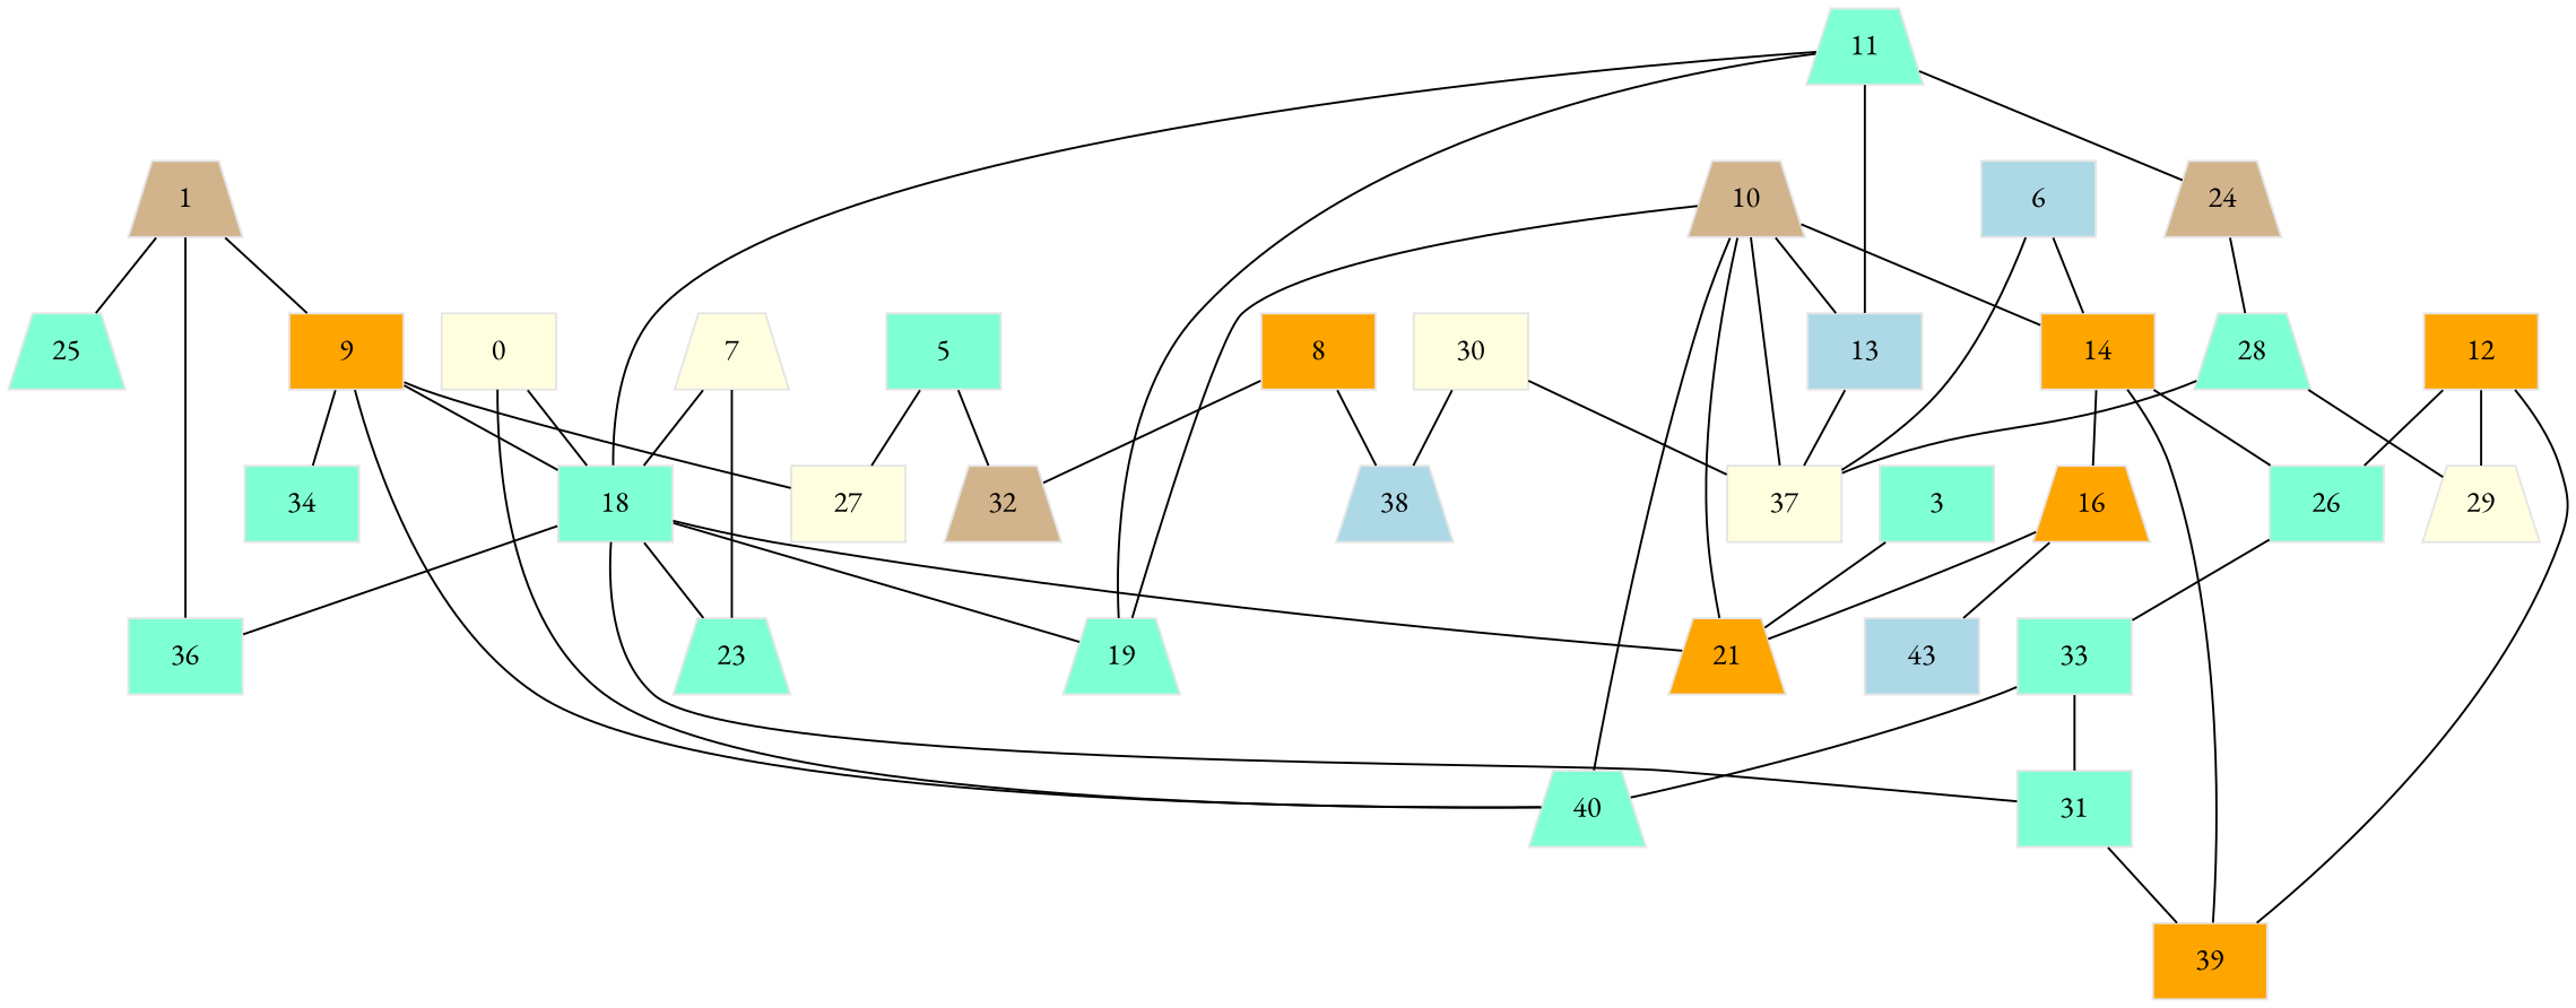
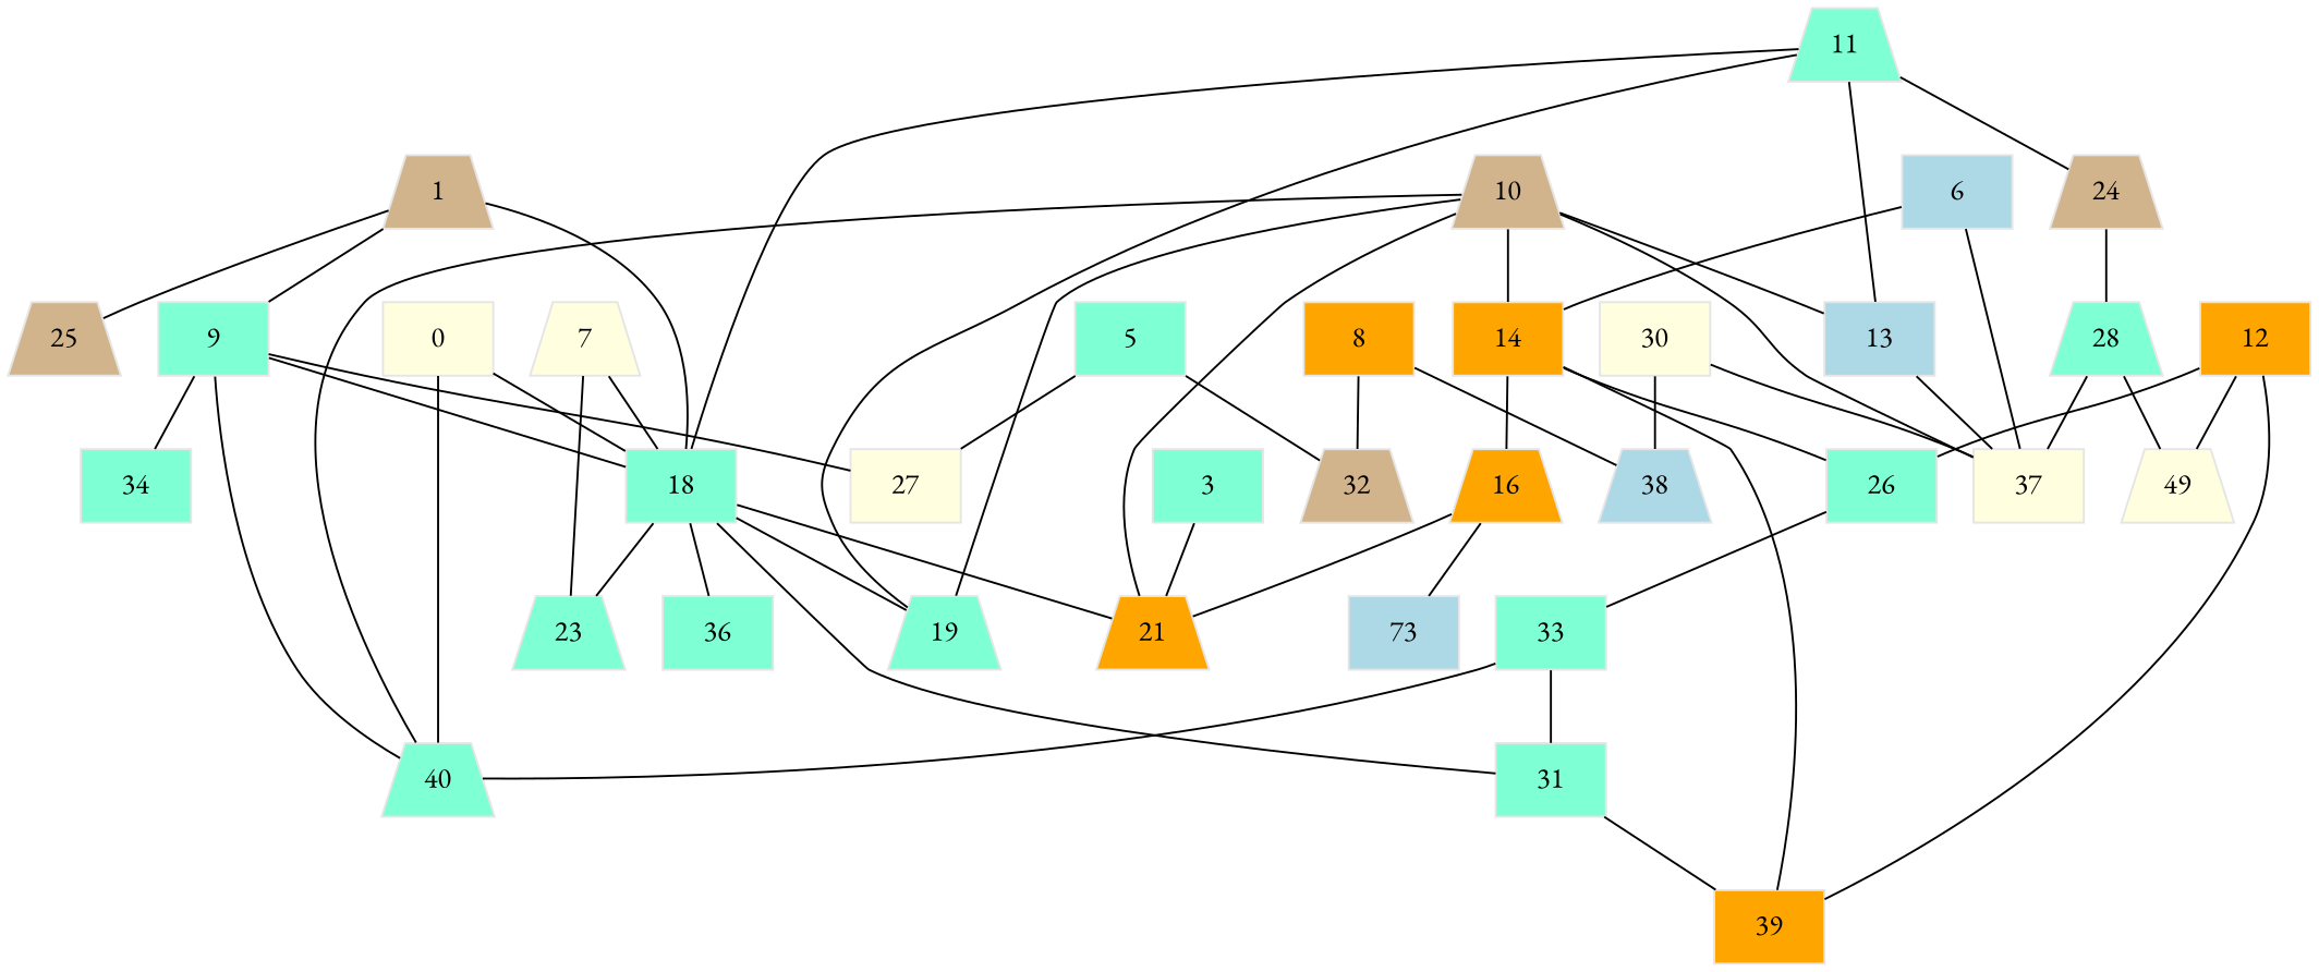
  graph {
    fontname="EB Garamond"
    node [color=gray90 fillcolor=aquamarine fontname="EB Garamond" shape=box style=filled]
    edge [fontname="EB Garamond" weight=1.0]
    1 [fillcolor=tan shape=trapezium]
-   9 [fillcolor=orange]
-   25 [shape=trapezium]
+   9
+   25 [fillcolor=tan shape=trapezium]
    36
    18
    40 [shape=trapezium]
    27 [fillcolor=lightyellow]
    34
    n9 [fillcolor=lightyellow label=0]
    21 [fillcolor=orange shape=trapezium]
    23 [shape=trapezium]
    19 [shape=trapezium]
    31
    3
    5
    32 [fillcolor=tan shape=trapezium]
    6 [fillcolor=lightblue]
    14 [fillcolor=orange]
    37 [fillcolor=lightyellow]
    26
    39 [fillcolor=orange]
    16 [fillcolor=orange shape=trapezium]
    7 [fillcolor=lightyellow shape=trapezium]
    8 [fillcolor=orange]
    38 [fillcolor=lightblue shape=trapezium]
    10 [fillcolor=tan shape=trapezium]
    13 [fillcolor=lightblue]
    11 [shape=trapezium]
    24 [fillcolor=tan shape=trapezium]
    28 [shape=trapezium]
    12 [fillcolor=orange]
-   29 [fillcolor=lightyellow shape=trapezium]
+   29 [fillcolor=lightyellow shape=trapezium label=49]
    33
-   43 [fillcolor=lightblue]
+   43 [fillcolor=lightblue label=73]
    30 [fillcolor=lightyellow]
    1 -- 9
    1 -- 25
-   1 -- 36 [weight=2.0]
+   1 -- 18 [weight=2.0]
    9 -- 18
    9 -- 40
    9 -- 27
    9 -- 34
    18 -- 36
    18 -- 21
    18 -- 23 [weight=2.0]
    18 -- 19
    18 -- 31
    n9 -- 18
    n9 -- 40
    31 -- 39
    3 -- 21
    5 -- 27
    5 -- 32
    6 -- 14
    6 -- 37
    14 -- 26
    14 -- 39
    14 -- 16
    26 -- 33
    16 -- 21
    16 -- 43
    7 -- 18 [weight=2.0]
    7 -- 23 [weight=3.0]
    8 -- 32
    8 -- 38
    10 -- 40
    10 -- 21
    10 -- 19
    10 -- 14
    10 -- 37 [weight=2.0]
    10 -- 13
    13 -- 37
    11 -- 18
    11 -- 19
    11 -- 13 [weight=2.0]
    11 -- 24
    24 -- 28
    28 -- 37
    28 -- 29
    12 -- 26
    12 -- 39
    12 -- 29
    33 -- 40 [weight=2.0]
    33 -- 31
    30 -- 37
    30 -- 38
  }
